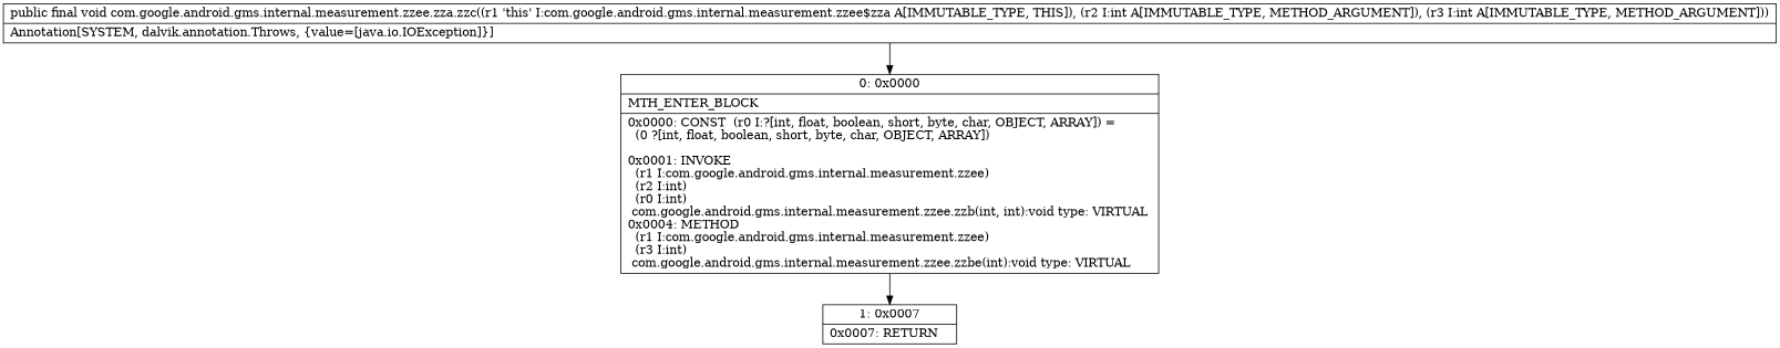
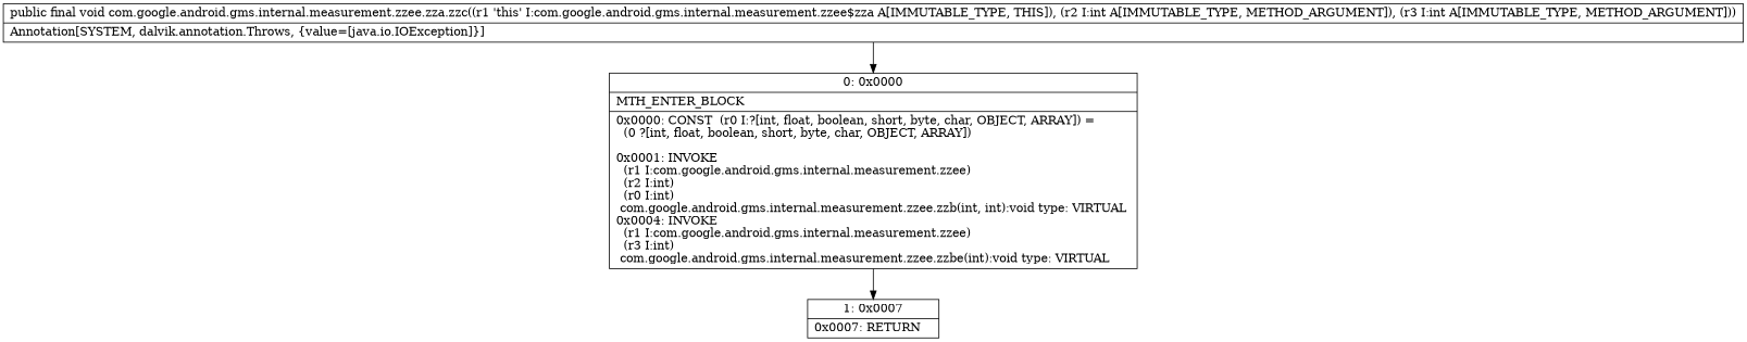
  digraph {
    node [shape=record]
-   n1 [label="{0\:\ 0x0000|MTH_ENTER_BLOCK\l|0x0000: CONST  (r0 I:?[int, float, boolean, short, byte, char, OBJECT, ARRAY]) = \l  (0 ?[int, float, boolean, short, byte, char, OBJECT, ARRAY])\l \l0x0001: INVOKE  \l  (r1 I:com.google.android.gms.internal.measurement.zzee)\l  (r2 I:int)\l  (r0 I:int)\l com.google.android.gms.internal.measurement.zzee.zzb(int, int):void type: VIRTUAL \l0x0004: METHOD  \l  (r1 I:com.google.android.gms.internal.measurement.zzee)\l  (r3 I:int)\l com.google.android.gms.internal.measurement.zzee.zzbe(int):void type: VIRTUAL \l}"]
+   n1 [label="{0\:\ 0x0000|MTH_ENTER_BLOCK\l|0x0000: CONST  (r0 I:?[int, float, boolean, short, byte, char, OBJECT, ARRAY]) = \l  (0 ?[int, float, boolean, short, byte, char, OBJECT, ARRAY])\l \l0x0001: INVOKE  \l  (r1 I:com.google.android.gms.internal.measurement.zzee)\l  (r2 I:int)\l  (r0 I:int)\l com.google.android.gms.internal.measurement.zzee.zzb(int, int):void type: VIRTUAL \l0x0004: INVOKE  \l  (r1 I:com.google.android.gms.internal.measurement.zzee)\l  (r3 I:int)\l com.google.android.gms.internal.measurement.zzee.zzbe(int):void type: VIRTUAL \l}"]
    n2 [label="{1\:\ 0x0007|0x0007: RETURN   \l}"]
    n3 [label="{public final void com.google.android.gms.internal.measurement.zzee.zza.zzc((r1 'this' I:com.google.android.gms.internal.measurement.zzee$zza A[IMMUTABLE_TYPE, THIS]), (r2 I:int A[IMMUTABLE_TYPE, METHOD_ARGUMENT]), (r3 I:int A[IMMUTABLE_TYPE, METHOD_ARGUMENT]))  | Annotation[SYSTEM, dalvik.annotation.Throws, \{value=[java.io.IOException]\}]\l}"]
    n1 -> n2
    n3 -> n1
  }
